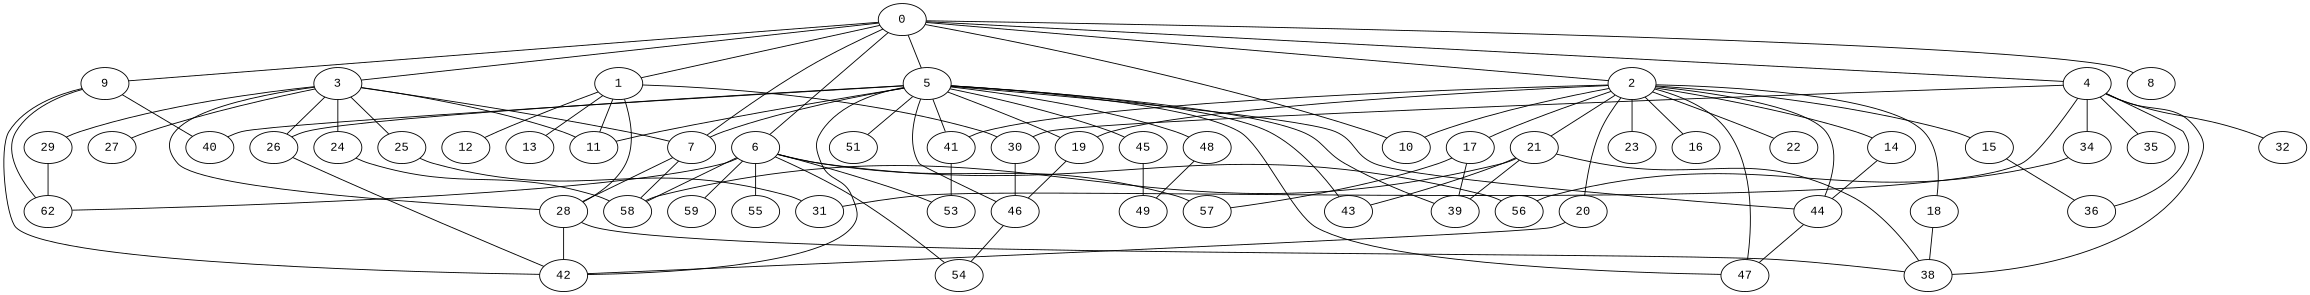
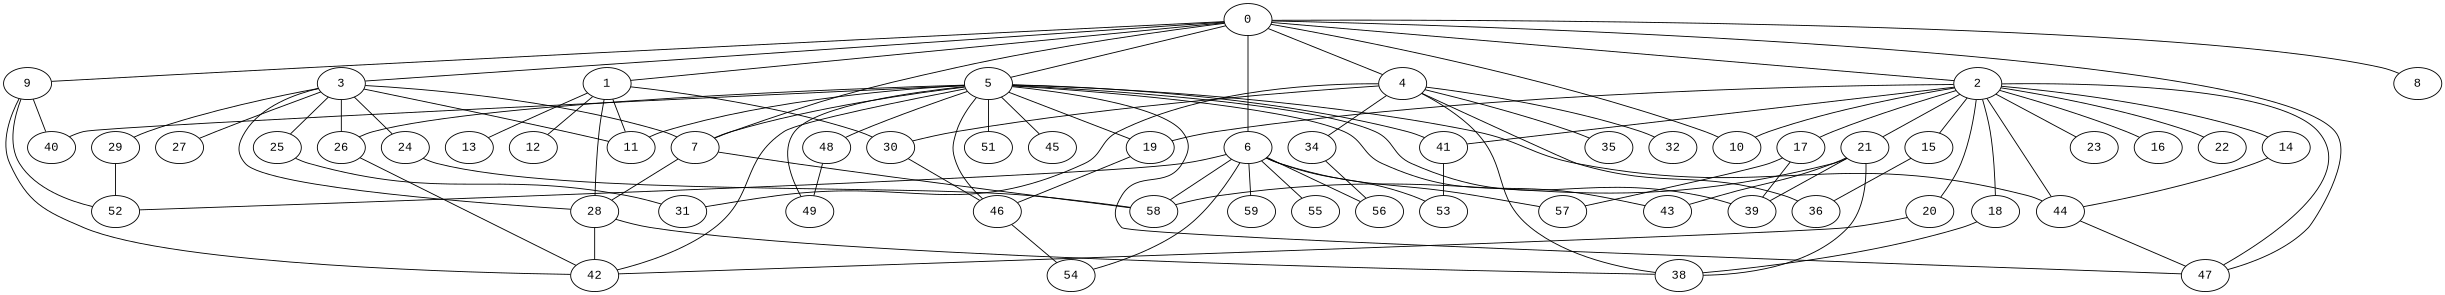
  graph {
    fontname="Liberation Mono"
    node [fontname="Liberation Mono"]
    edge [fontname="Liberation Mono"]
    0
    1
    2
    3
    4
    5
    6
    7
    8
    9
    10
    47
    11
    12
    13
    28
    30
    14
    15
    16
    17
    18
    19
    20
    21
    22
    23
    41
    44
    24
    25
    26
    27
    29
    32
    34
    35
    36
    38
    31
    39
    40
    42
    43
    45
    46
    48
    49
    51
-   52 [label=62]
+   52
    53
    54
    55
    56
    57
    58
    59
    0 -- 1
    0 -- 2
    0 -- 3
    0 -- 4
    0 -- 5
    0 -- 6
    0 -- 7
    0 -- 8
    0 -- 9
    0 -- 10
+   0 -- 47
    1 -- 11
    1 -- 12
    1 -- 13
    1 -- 28
    1 -- 30
    2 -- 10
    2 -- 47
    2 -- 14
    2 -- 15
    2 -- 16
    2 -- 17
    2 -- 18
    2 -- 19
    2 -- 20
    2 -- 21
    2 -- 22
    2 -- 23
    2 -- 41
    2 -- 44
    3 -- 7
    3 -- 11
    3 -- 28
    3 -- 24
    3 -- 25
    3 -- 26
    3 -- 27
    3 -- 29
    4 -- 30
    4 -- 32
    4 -- 34
    4 -- 35
    4 -- 36
    4 -- 38
    4 -- 31
    5 -- 7
    5 -- 47
    5 -- 11
    5 -- 19
    5 -- 41
    5 -- 44
    5 -- 26
    5 -- 39
    5 -- 40
    5 -- 42
    5 -- 43
    5 -- 45
    5 -- 46
    5 -- 48
-   45 -- 49
+   5 -- 49
    5 -- 51
    6 -- 52
    6 -- 53
    6 -- 54
    6 -- 55
    6 -- 56
    6 -- 57
    6 -- 58
    6 -- 59
    7 -- 28
    7 -- 58
    9 -- 40
    9 -- 42
    9 -- 52
    28 -- 38
    28 -- 42
    30 -- 46
    14 -- 44
    15 -- 36
    17 -- 39
    17 -- 57
    18 -- 38
    19 -- 46
    20 -- 42
    21 -- 38
    21 -- 39
    21 -- 43
    21 -- 58
    41 -- 53
    44 -- 47
    24 -- 58
    25 -- 31
    26 -- 42
    29 -- 52
    34 -- 56
    46 -- 54
    48 -- 49
  }
